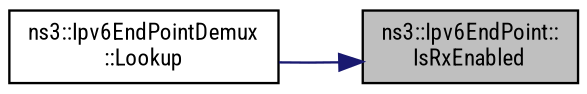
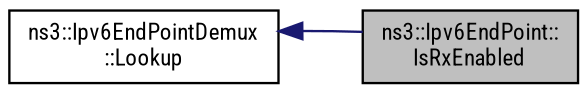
  digraph {
    rankdir=RL
    fontname="Roboto Condensed"
    node [color=black fontname="Roboto Condensed" fontsize=10 shape=record style=filled]
    n1 [fillcolor=grey75 fontcolor=black height=0.2 label="ns3::Ipv6EndPoint::\lIsRxEnabled" width=0.4]
    n2 [fillcolor=white height=0.2 label="ns3::Ipv6EndPointDemux\l::Lookup" width=0.4]
-   n1 -> n2 [color=midnightblue dir=back fontname="Roboto Condensed" fontsize=10 labelfontname=Helvetica labelfontsize=10 style=solid]
+   n2 -> n1 [color=midnightblue dir=back fontname="Roboto Condensed" fontsize=10 labelfontname=Helvetica labelfontsize=10 style=solid]
  }
